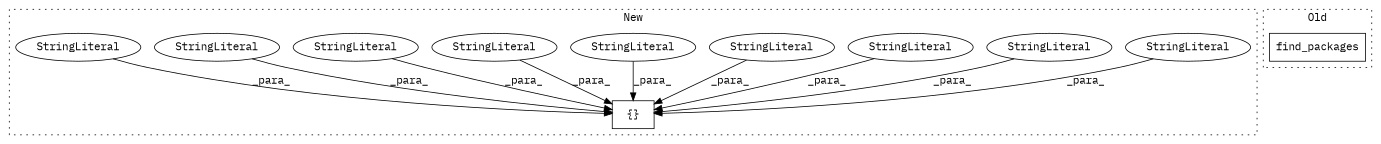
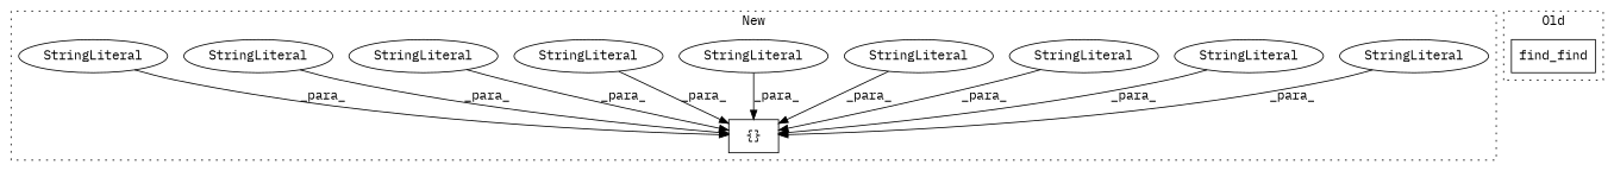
  digraph {
    fontname="IBM Plex Mono"
    node [a=45 l=39 shape=ellipse fontname="IBM Plex Mono"]
    edge [fontname="IBM Plex Mono"]
    n1 [a=4 l="1,1" label="{}" s="3497,3966" shape=box]
    n2 [l=45 label=StringLiteral s=3498]
    n3 [label=StringLiteral s=3727]
    n4 [l=60 label=StringLiteral s=3807]
    n5 [label=StringLiteral s=3569]
    n6 [l=36 label=StringLiteral s=3690]
    n7 [label=StringLiteral s=3767]
    n8 [l=40 label=StringLiteral s=3926]
    n9 [l=24 label=StringLiteral s=3544]
    n10 [l=80 label=StringLiteral s=3609]
-   n11 [a=32 l="14,1" label=find_packages s="1554,1626" shape=box]
+   n11 [a=32 l="14,1" label=find_find s="1554,1626" shape=box]
    subgraph cluster_1 {
      label=New
      style=dotted
      n1
      n2
      n3
      n4
      n5
      n6
      n7
      n8
      n9
      n10
    }
    subgraph cluster_2 {
      label=Old
      style=dotted
      n11
    }
    n2 -> n1 [label=_para_]
    n3 -> n1 [label=_para_]
    n4 -> n1 [label=_para_]
    n5 -> n1 [label=_para_]
    n6 -> n1 [label=_para_]
    n7 -> n1 [label=_para_]
    n8 -> n1 [label=_para_]
    n9 -> n1 [label=_para_]
    n10 -> n1 [label=_para_]
  }
